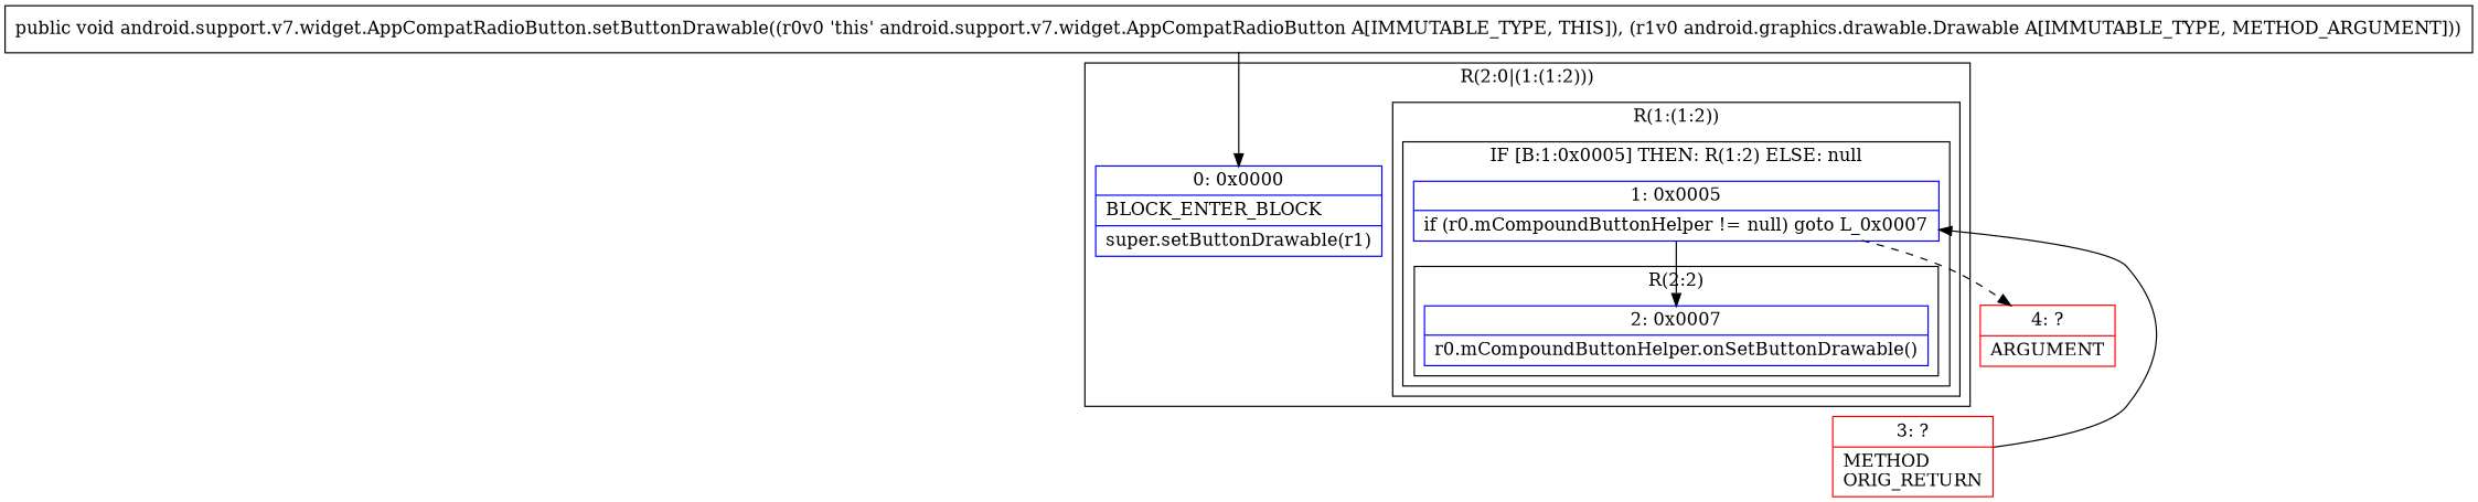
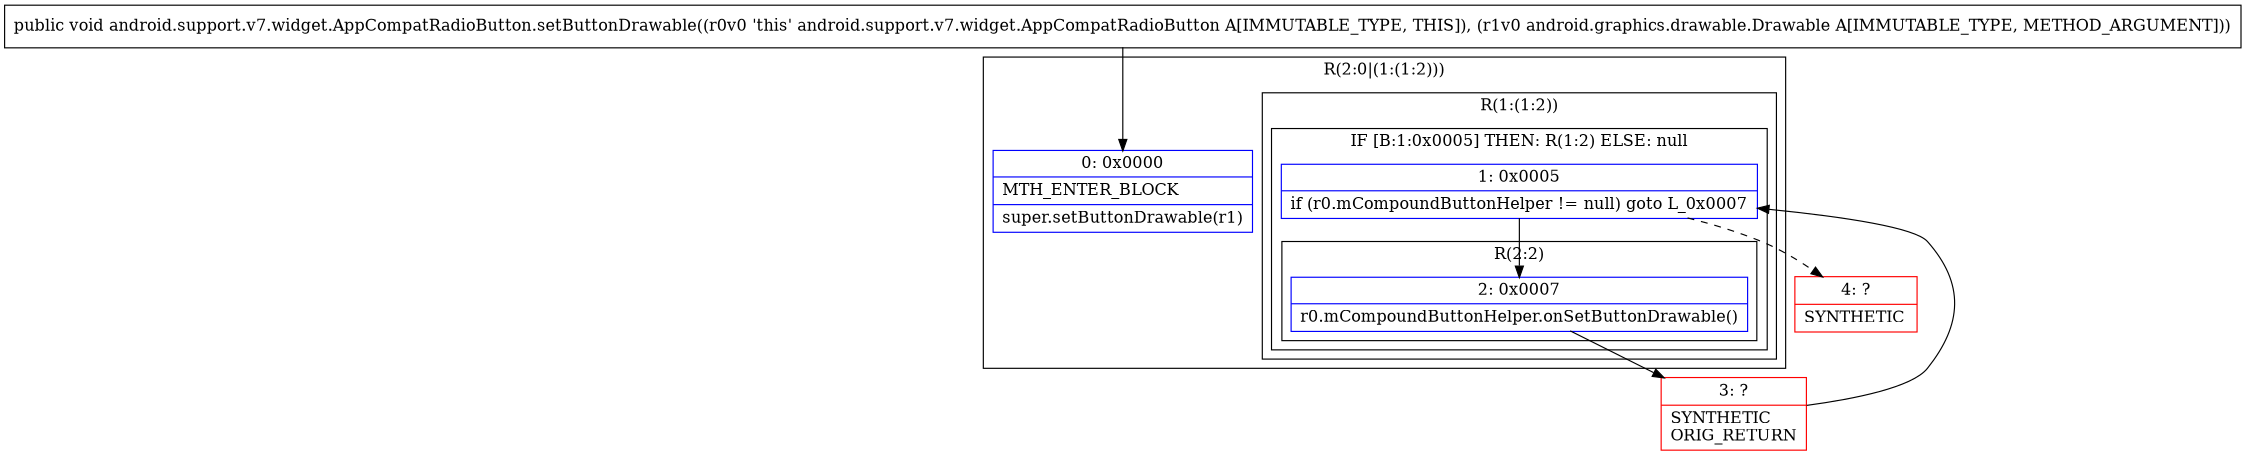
  digraph {
    node [color=blue shape=record]
    n1 [label="{2\:\ 0x0007|r0.mCompoundButtonHelper.onSetButtonDrawable()\l}"]
    n2 [label="{1\:\ 0x0005|if (r0.mCompoundButtonHelper != null) goto L_0x0007\l}"]
-   n3 [label="{0\:\ 0x0000|BLOCK_ENTER_BLOCK\l|super.setButtonDrawable(r1)\l}"]
-   n4 [color=red label="{3\:\ ?|METHOD\lORIG_RETURN\l}"]
-   n5 [color=red label="{4\:\ ?|ARGUMENT\l}"]
+   n3 [label="{0\:\ 0x0000|MTH_ENTER_BLOCK\l|super.setButtonDrawable(r1)\l}"]
+   n4 [color=red label="{3\:\ ?|SYNTHETIC\lORIG_RETURN\l}"]
+   n5 [color=red label="{4\:\ ?|SYNTHETIC\l}"]
    n6 [label="{public void android.support.v7.widget.AppCompatRadioButton.setButtonDrawable((r0v0 'this' android.support.v7.widget.AppCompatRadioButton A[IMMUTABLE_TYPE, THIS]), (r1v0 android.graphics.drawable.Drawable A[IMMUTABLE_TYPE, METHOD_ARGUMENT])) }" color=""]
    subgraph cluster_1 {
      label="R(2:0|(1:(1:2)))"
      n3
      subgraph cluster_2 {
        label="R(1:(1:2))"
        subgraph cluster_3 {
          label="IF [B:1:0x0005] THEN: R(1:2) ELSE: null"
          n2
          subgraph cluster_4 {
            label="R(2:2)"
            n1
          }
        }
      }
    }
+   n1 -> n4
    n2 -> n1
    n2 -> n5 [style=dashed]
    n4 -> n2
    n6 -> n3
  }
